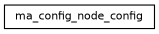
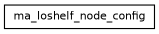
  digraph {
    rankdir=LR
-   n1 [color=black fillcolor=white fontname=Helvetica fontsize=10 height=0.2 label=ma_config_node_config shape=record style=filled width=0.4]
+   n1 [color=black fillcolor=white fontname=Helvetica fontsize=10 height=0.2 label=ma_loshelf_node_config shape=record style=filled width=0.4]
  }
